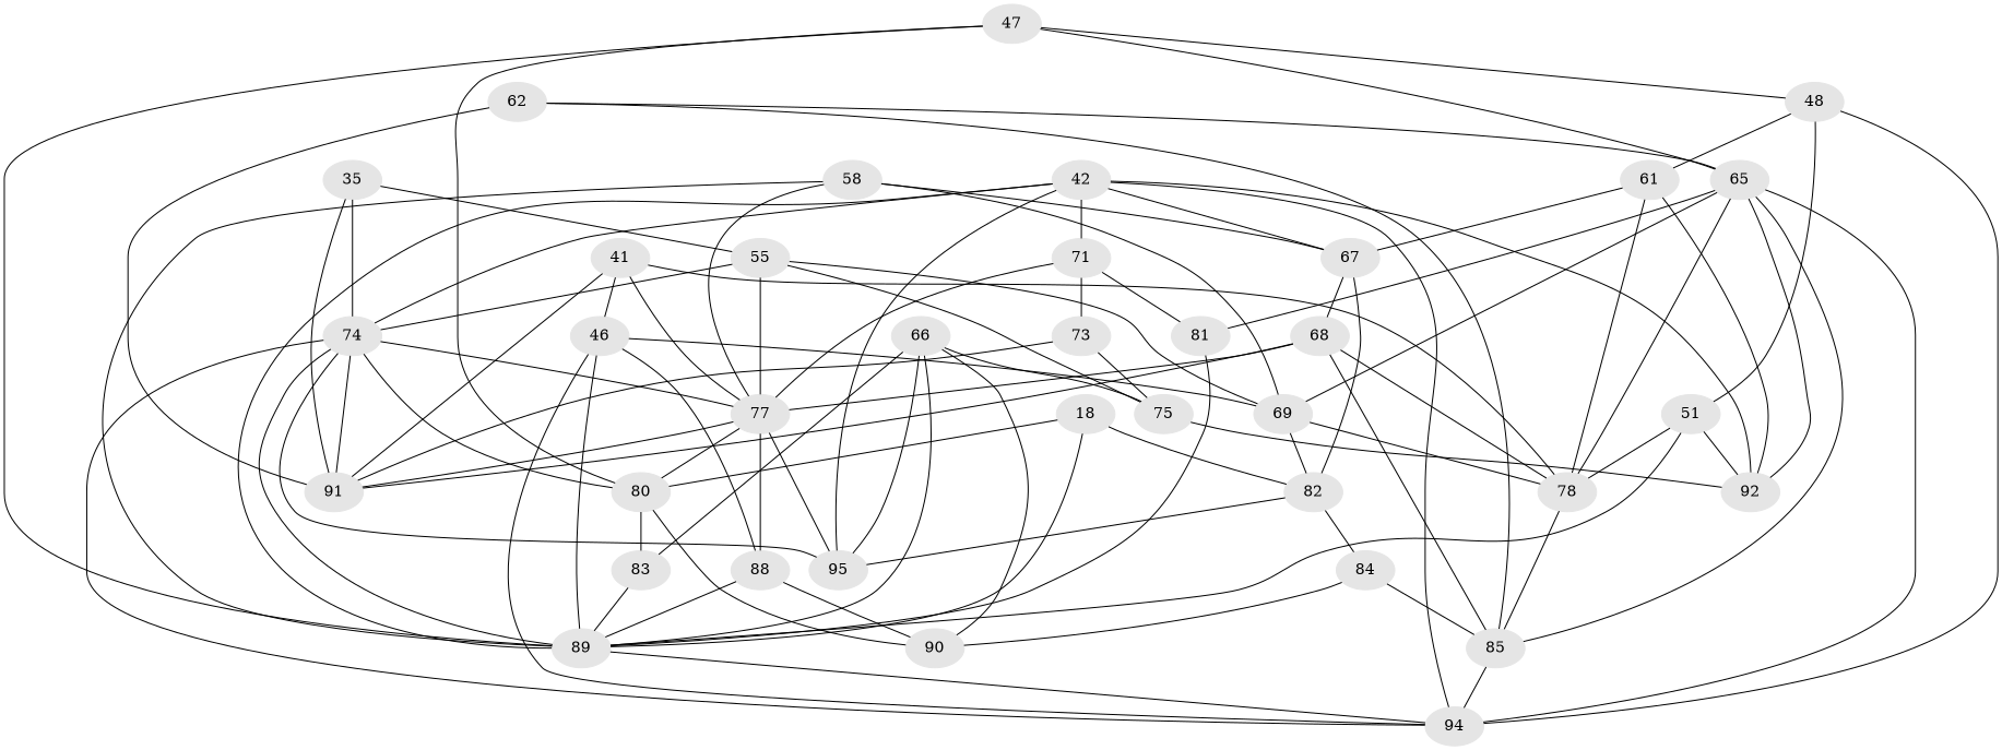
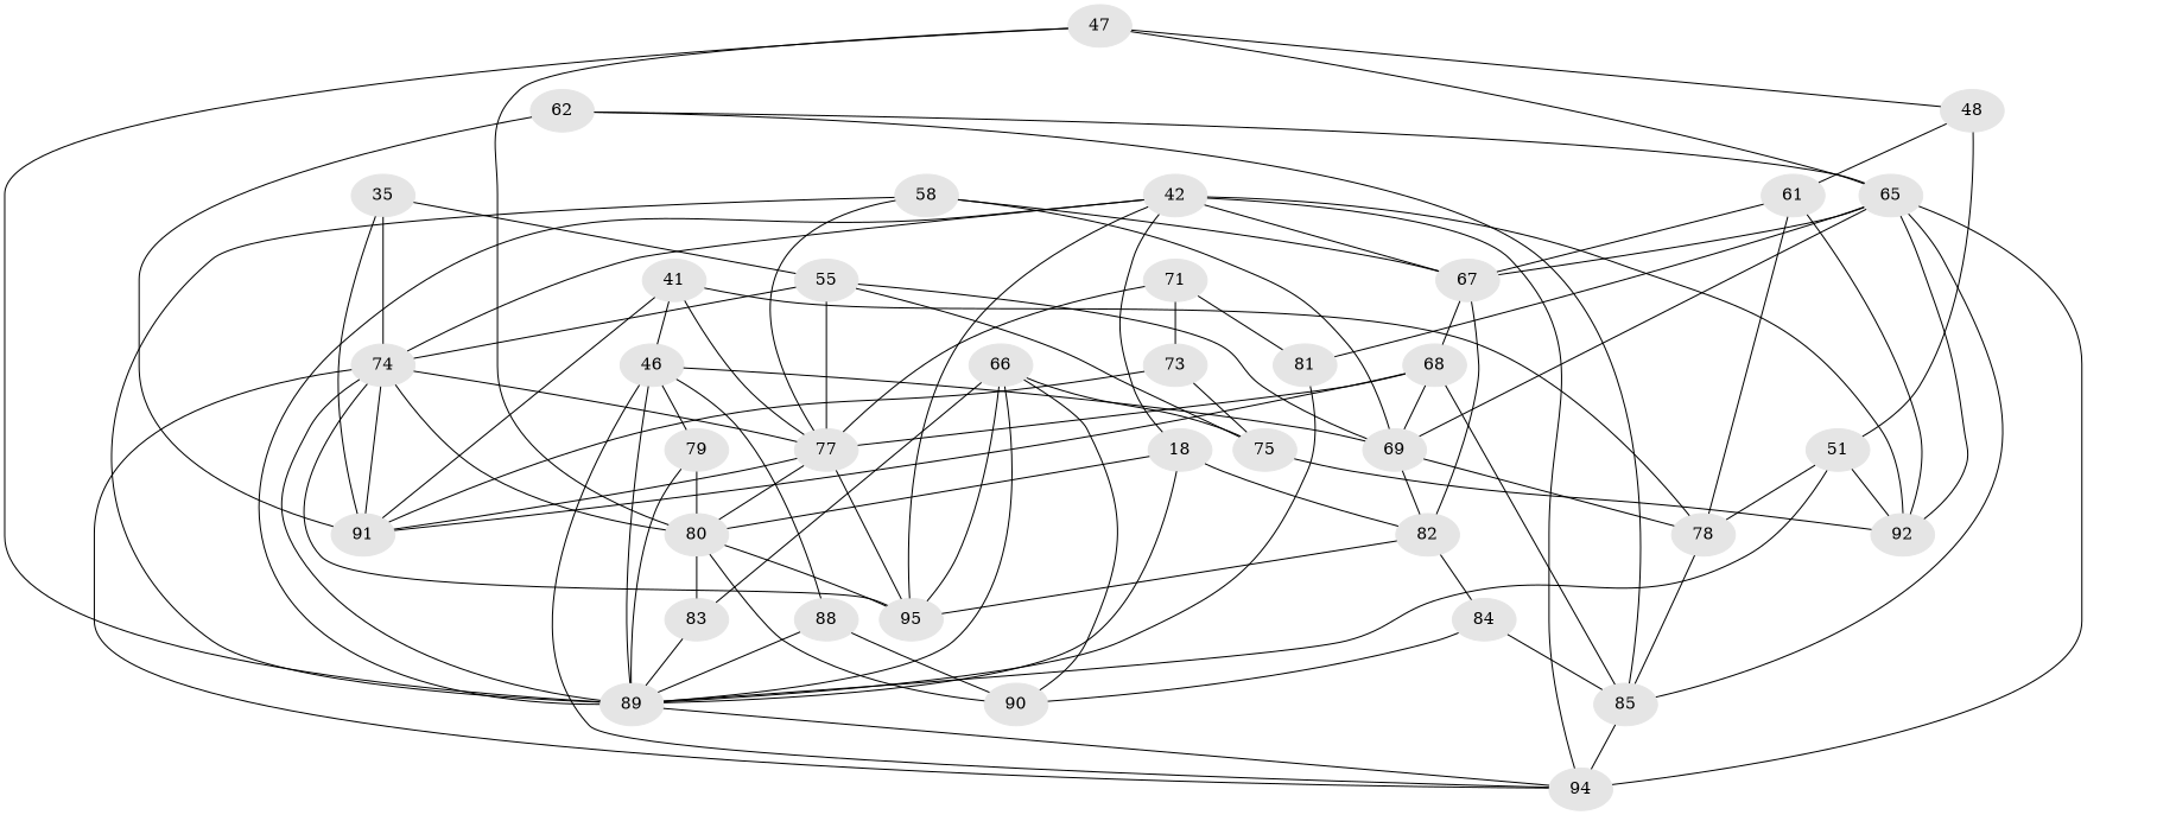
  graph {
    node [color=gray90 style=filled]
    80 [super="+6+76+70"]
    90 [super="+20"]
    95 [super="+60"]
    83
    18
    82 [super="+1"]
    89 [super="+2+12+9+54+72"]
    84
    94 [super="+64+93"]
    69 [super="+26"]
    78 [super="+19"]
    91 [super="+49+32"]
    73
    75
    55 [super="+16"]
    74 [super="+38+53"]
    77 [super="+50+59"]
    35
    41 [super="+4"]
    46 [super="+44"]
+   79 [super="+24"]
    88
    85 [super="+40"]
    42 [super="+11+31+37"]
    67 [super="+29"]
    71
    92 [super="+87"]
    68 [super="+39"]
    81
    47
    48
    65 [super="+7+27+57"]
    51
    61
    58
    62 [super="+52"]
    66 [super="+30"]
    80 -- 90
+   80 -- 95 [weight=2]
    80 -- 83
    83 -- 89
    18 -- 80
    18 -- 82
    18 -- 89 [weight=2]
    82 -- 95
    82 -- 84 [weight=2]
    89 -- 94
    84 -- 90
    84 -- 85
    69 -- 82
    69 -- 78
    78 -- 85
    73 -- 91
    73 -- 75
    75 -- 92
    55 -- 69
    55 -- 75
    55 -- 74
    55 -- 77 [weight=4]
    74 -- 80
    74 -- 95
    74 -- 89 [weight=2]
    74 -- 94 [weight=3]
    74 -- 91 [weight=2]
    74 -- 77
    77 -- 80
    77 -- 95 [weight=2]
    77 -- 91
-   77 -- 88
    35 -- 91
    35 -- 55
    35 -- 74 [weight=2]
    41 -- 78 [weight=2]
    41 -- 91 [weight=2]
    41 -- 77
    41 -- 46
    46 -- 89
    46 -- 94
    46 -- 69
+   46 -- 79
    46 -- 88
+   79 -- 80 [weight=2]
+   79 -- 89 [weight=3]
    88 -- 90
    88 -- 89
    85 -- 94
    42 -- 95
    42 -- 89 [weight=2]
    42 -- 94
    42 -- 74
    42 -- 67 [weight=2]
-   42 -- 71
+   42 -- 18
    42 -- 92 [weight=2]
    67 -- 82
    67 -- 68
    71 -- 73
    71 -- 77
    71 -- 81
-   68 -- 78 [weight=2]
+   68 -- 69 [weight=2]
    68 -- 91
    68 -- 77
    68 -- 85
    81 -- 89
    47 -- 80
    47 -- 89
    47 -- 48
    47 -- 65
-   48 -- 94
    48 -- 51
    48 -- 61
    65 -- 94 [weight=4]
    65 -- 69 [weight=2]
    65 -- 85
-   65 -- 78 [weight=2]
+   65 -- 67 [weight=2]
    65 -- 92
    65 -- 81 [weight=2]
    51 -- 89
    51 -- 78
    51 -- 92
    61 -- 78
    61 -- 67
    61 -- 92
    58 -- 89
    58 -- 69
    58 -- 77
    58 -- 67
    62 -- 91 [weight=4]
    62 -- 85
    62 -- 65
    66 -- 90
    66 -- 95
    66 -- 83 [weight=2]
    66 -- 89
    66 -- 75
  }
